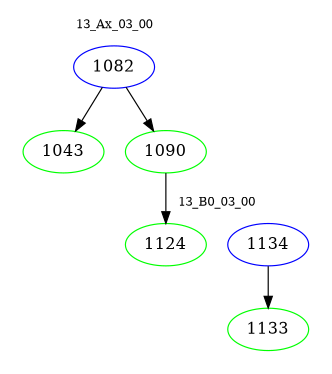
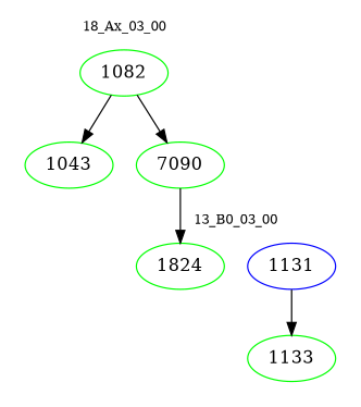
  digraph {
    node [color=green]
    edge [color=black style=solid]
-   n1 [color=blue label=1082]
+   n1 [label=1082]
    n2 [label=1043]
-   n3 [label=1090]
-   n4 [color=blue label=1134]
-   n5 [label=1124]
+   n3 [label=7090]
+   n4 [color=blue label=1131]
+   n5 [label=1824]
    n6 [label=1133]
    subgraph cluster_1 {
      color=white
      fontsize=10
-     label="13_Ax_03_00"
+     label="18_Ax_03_00"
      n1
      n2
      n3
    }
    subgraph cluster_2 {
      color=white
      fontsize=10
      label="13_B0_03_00"
      n4
      n5
      n6
    }
    n1 -> n2
    n1 -> n3
    n3 -> n5
    n4 -> n6
  }
